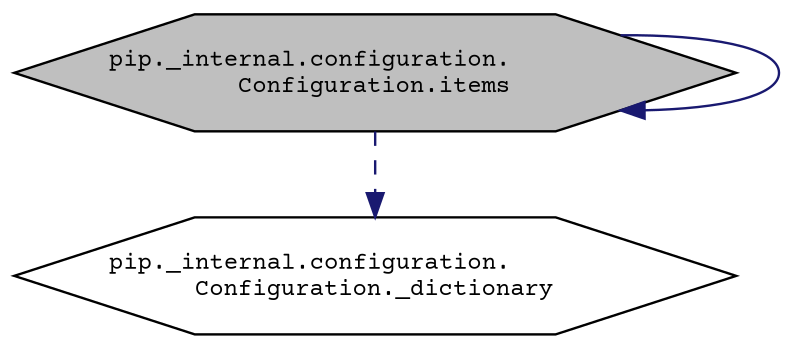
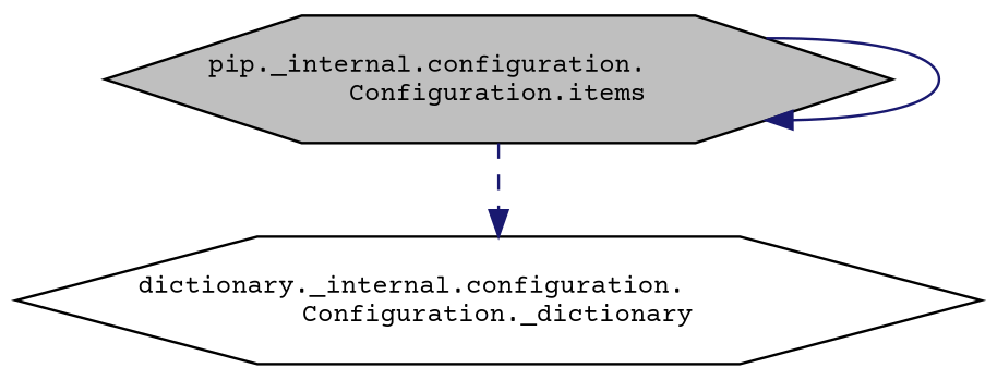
  digraph {
    rankdir=TB
    fontname="Courier Prime"
    node [color=black fontname="Courier Prime" fontsize=10 shape=hexagon style=filled]
    edge [color=midnightblue fontname="Courier Prime" fontsize=10 labelfontname=Helvetica labelfontsize=10]
    n1 [fillcolor=grey75 fontcolor=black height=0.2 label="pip._internal.configuration.\lConfiguration.items" width=0.4]
-   n2 [fillcolor=white height=0.2 label="pip._internal.configuration.\lConfiguration._dictionary" width=0.4]
+   n2 [fillcolor=white height=0.2 label="dictionary._internal.configuration.\lConfiguration._dictionary" width=0.4]
    n1 -> n1 [style=solid]
    n1 -> n2 [style=dashed]
  }
